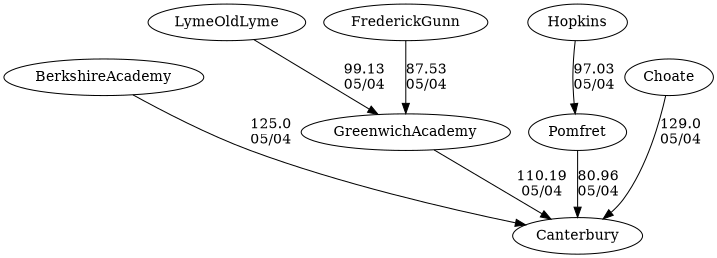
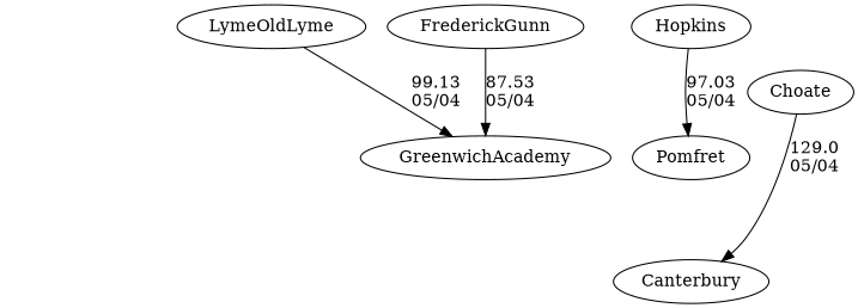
  digraph {
    edge [random=random]
    LymeOldLyme
    GreenwichAcademy
-   BerkshireAcademy
    Canterbury
    Pomfret
    Choate
    Hopkins
    FrederickGunn
    LymeOldLyme -> GreenwichAcademy [label="99.13\n05/04" weight=1]
-   GreenwichAcademy -> Canterbury [label="110.19\n05/04" weight=-10]
-   BerkshireAcademy -> Canterbury [label="125.0\n05/04" weight=-25]
-   Pomfret -> Canterbury [label="80.96\n05/04" weight=20]
    Choate -> Canterbury [label="129.0\n05/04" weight=-29]
    Hopkins -> Pomfret [label="97.03\n05/04" weight=3]
    FrederickGunn -> GreenwichAcademy [label="87.53\n05/04" weight=13]
  }
